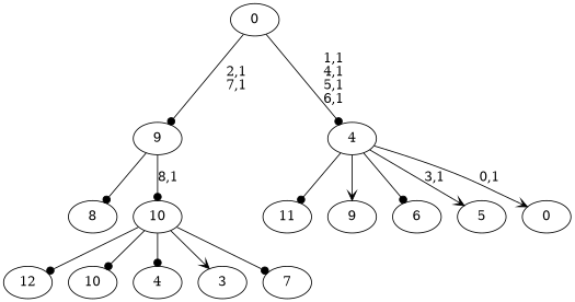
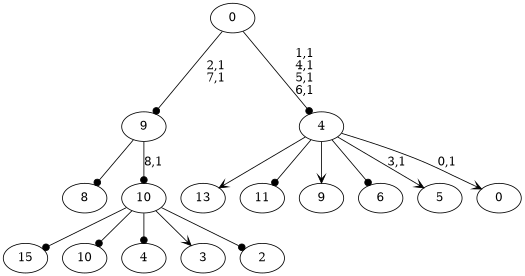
  digraph {
    edge [arrowhead=dot]
-   n2 [label=12]
+   n1 [label=13]
+   n2 [label=15]
    n3 [label=11]
    n4 [label=10]
    n5 [label=9]
    n6 [label=8]
    n7 [label=6]
    n8 [label=5]
    n9 [label=4]
    n10 [label=3]
-   n11 [label=7]
+   n11 [label=2]
    10
    9
    n14 [label=0]
    4
    0
    10 -> n2
    10 -> n4
    10 -> n9
    10 -> n10 [arrowhead=vee]
    10 -> n11
    9 -> n6
    9 -> 10 [label="8,1"]
+   4 -> n1 [arrowhead=vee]
    4 -> n3
    4 -> n5 [arrowhead=vee]
    4 -> n7
    4 -> n8 [arrowhead=vee label="3,1"]
    4 -> n14 [arrowhead=vee label="0,1"]
    0 -> 9 [label="2,1\n7,1"]
    0 -> 4 [label="1,1\n4,1\n5,1\n6,1"]
  }
